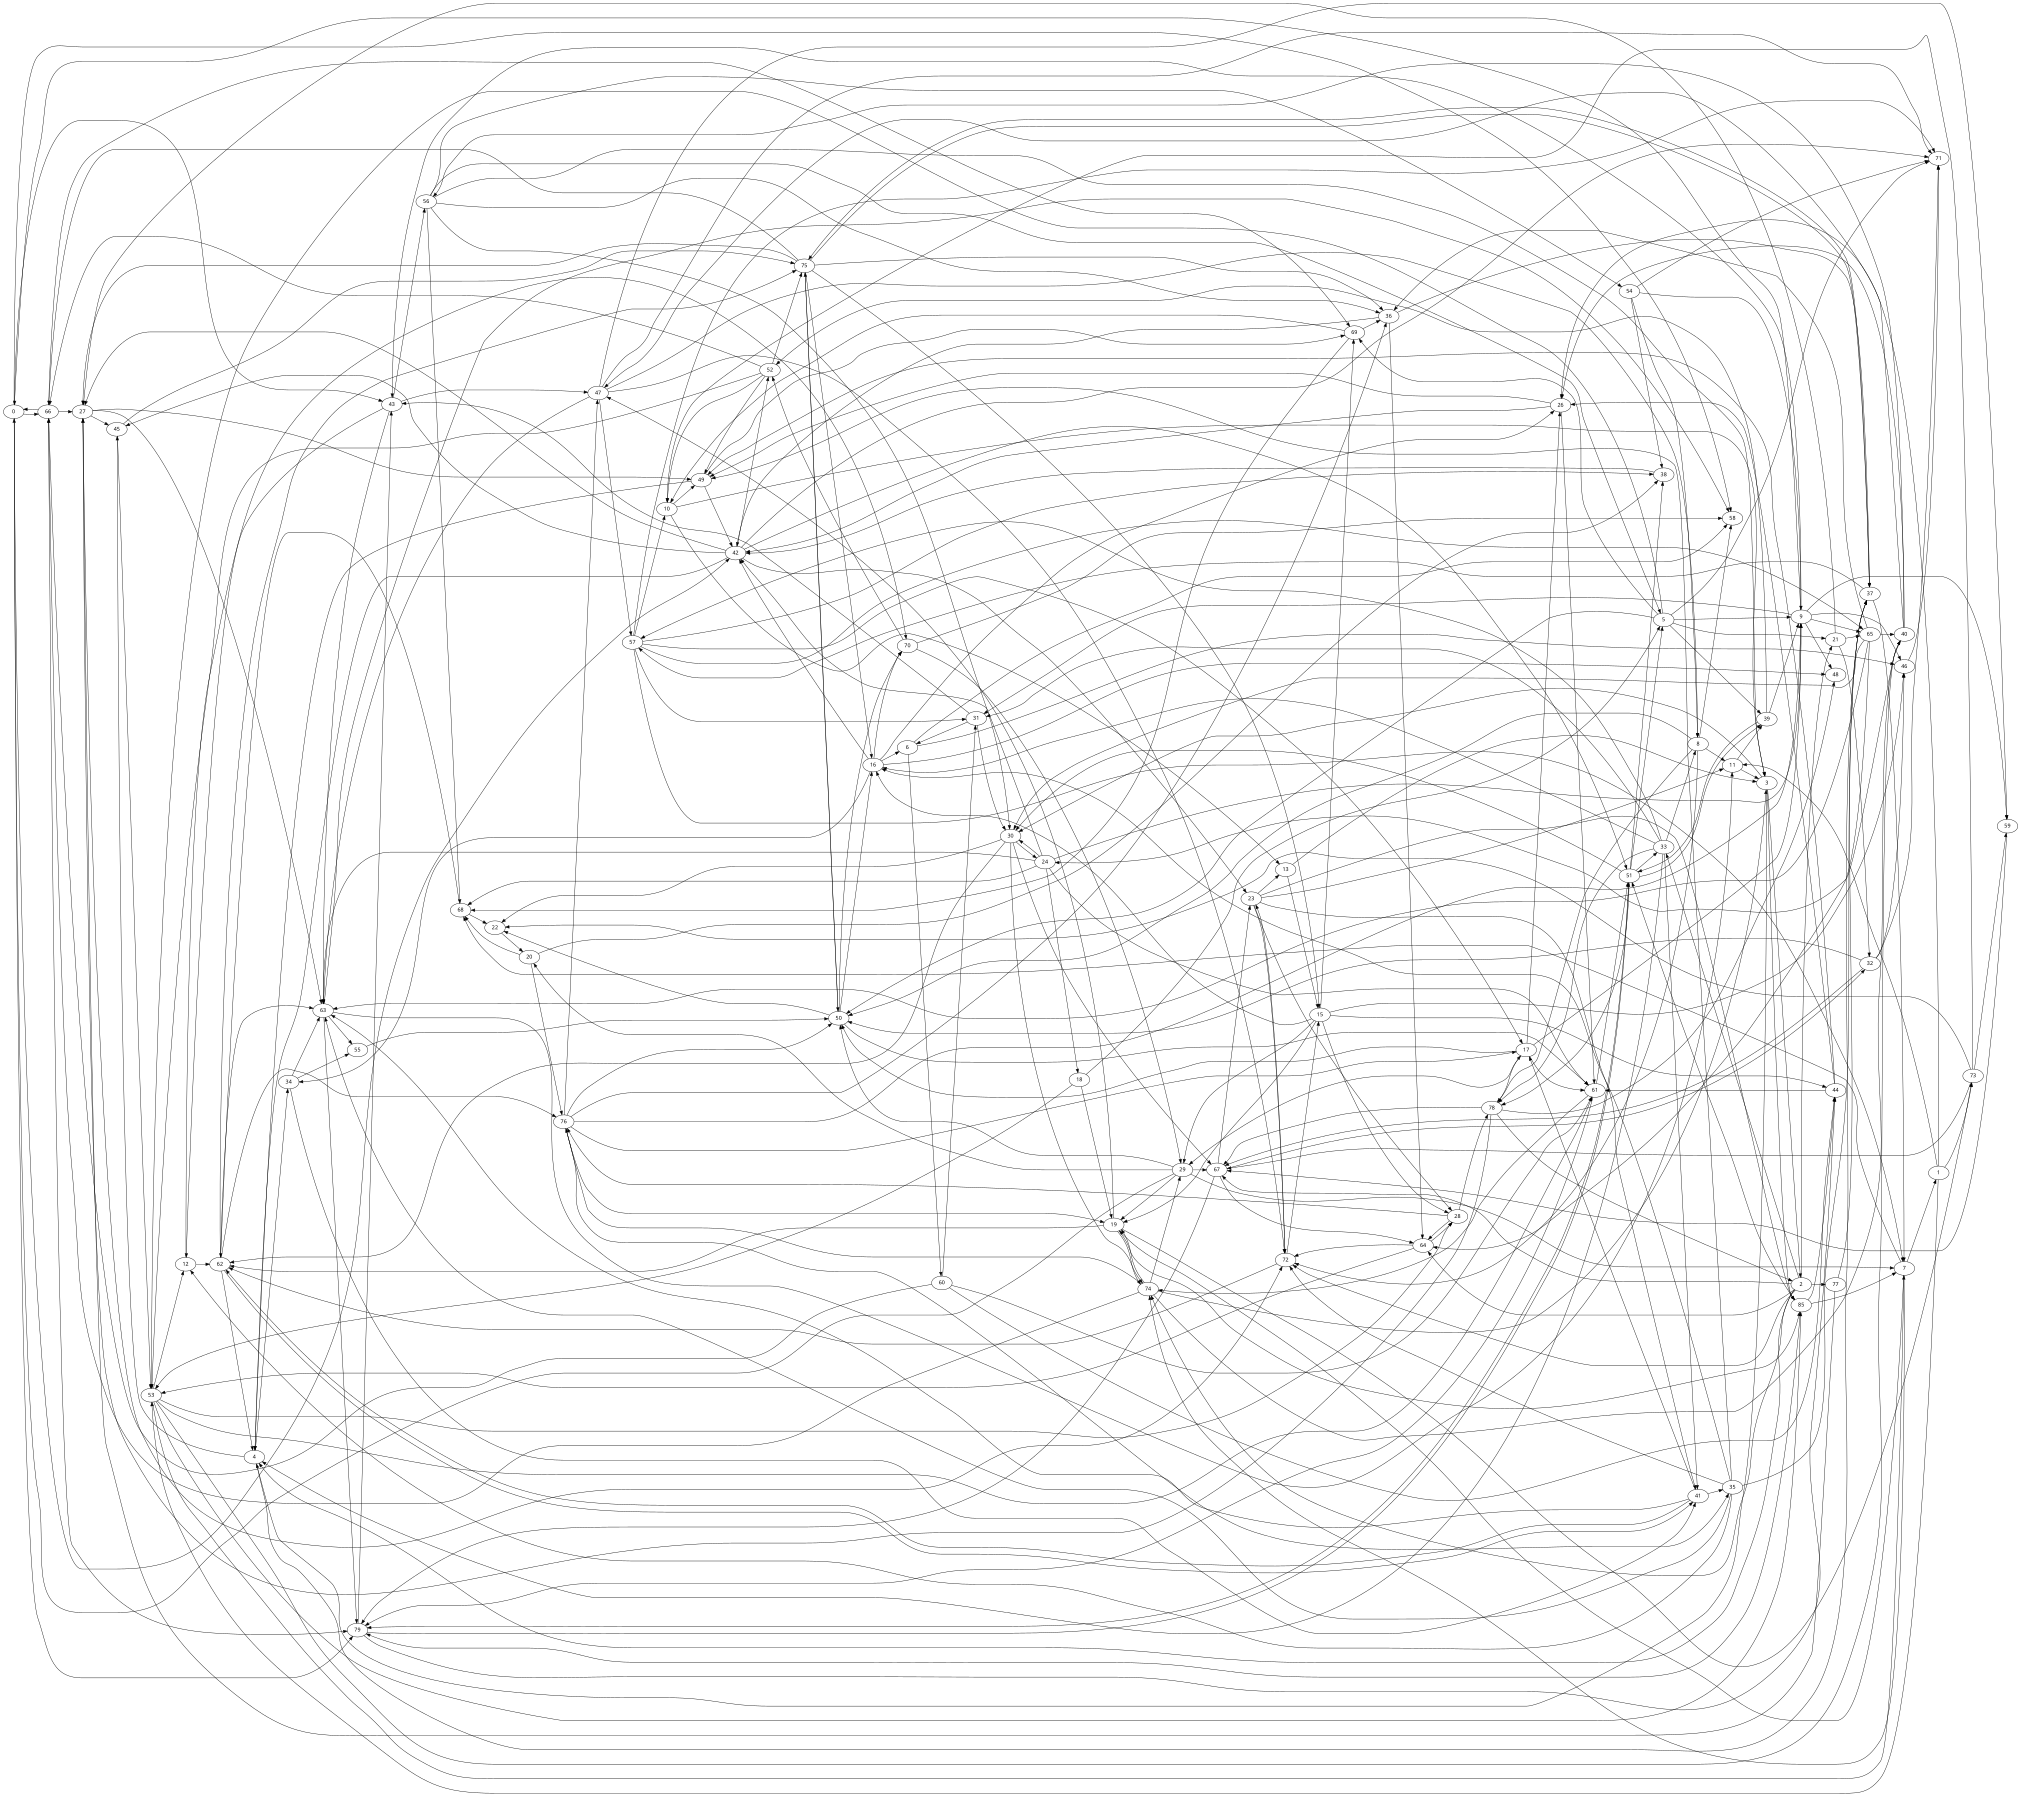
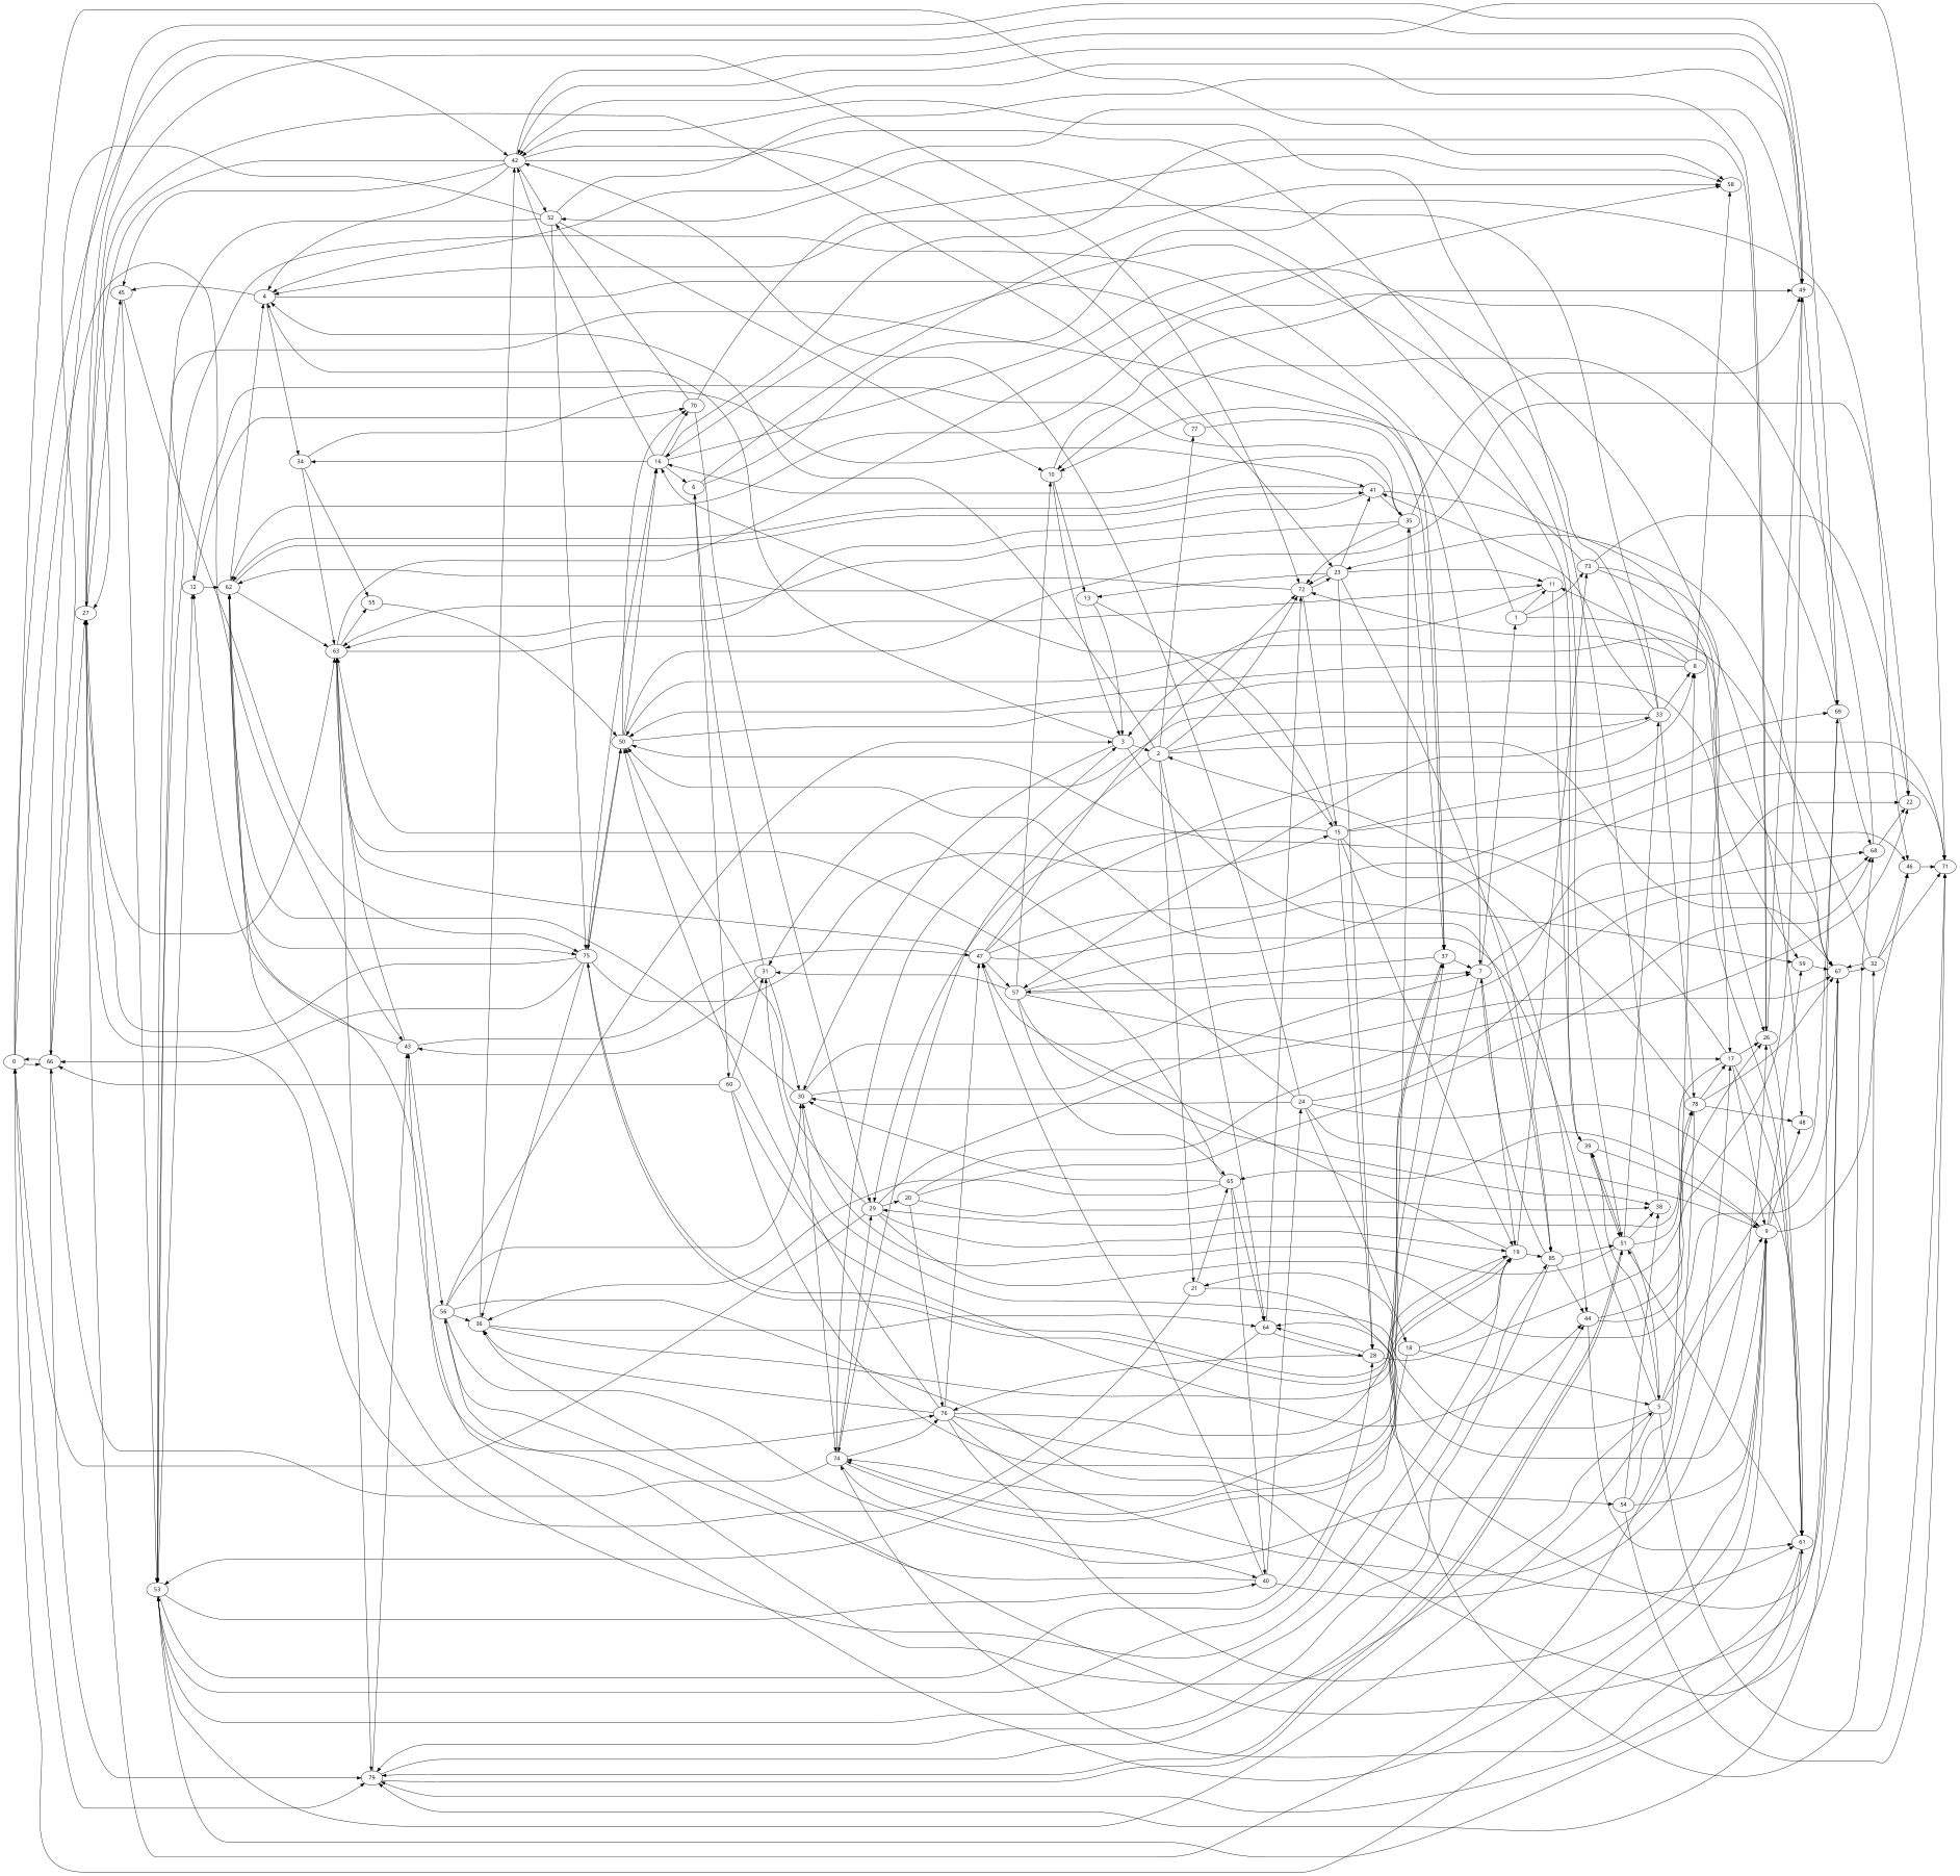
  digraph {
    fontname="Noto Sans"
    rankdir=LR
    node [fontname="Noto Sans"]
    edge [fontname="Noto Sans"]
    0
    58
    66
    42
    79
    43
    69
    27
    4
    45
    71
    23
    51
    52
    44
    12
    47
    63
    56
    10
    68
    36
    49
    72
    37
    34
    53
    75
    11
    n30 [label=85]
    28
    41
    13
    39
    33
    78
    30
    5
    38
    26
    61
    62
    70
    59
    8
    57
    55
    3
    54
    1
    73
    7
    40
    67
    22
    74
    19
    64
    76
    24
    32
    2
    9
    77
    21
    31
    16
    65
    15
    29
    50
    48
    17
    6
    35
    46
    20
    18
    60
    0 -> 58
    0 -> 66
    0 -> 42
    0 -> 79
    0 -> 43
    66 -> 0
    66 -> 79
    66 -> 69
    66 -> 27
    42 -> 27
    42 -> 4
    42 -> 45
    42 -> 71
    42 -> 23
    42 -> 51
    42 -> 52
    79 -> 43
    79 -> 51
    79 -> 44
    43 -> 12
    43 -> 47
    43 -> 63
    43 -> 56
    69 -> 10
    69 -> 68
    69 -> 36
    27 -> 45
    27 -> 63
    27 -> 49
    27 -> 72
    4 -> 45
    4 -> 37
    4 -> 34
    45 -> 53
    45 -> 75
    23 -> 72
    23 -> 11
    23 -> n30
    23 -> 28
    23 -> 41
    23 -> 13
    51 -> 79
    51 -> 39
    51 -> 33
    51 -> 78
    51 -> 30
    51 -> 5
    51 -> 38
    52 -> 66
    52 -> 10
    52 -> 49
    52 -> 53
    52 -> 75
    44 -> 49
    44 -> 26
    44 -> 61
    12 -> 62
    12 -> 70
    47 -> 71
    47 -> 63
    47 -> 72
    47 -> 59
    47 -> 8
    47 -> 57
    63 -> 58
    63 -> 79
    63 -> 11
    63 -> 55
    56 -> 68
    56 -> 36
    56 -> 30
    56 -> 5
    56 -> 3
    56 -> 54
    10 -> 49
    10 -> 13
    10 -> 3
    68 -> 62
    68 -> 22
    36 -> 42
    36 -> 37
    36 -> 64
    49 -> 42
    49 -> 69
    49 -> 4
    72 -> 23
    72 -> 62
    72 -> 15
    37 -> 75
    37 -> 57
    37 -> 7
    34 -> 63
    34 -> 41
    34 -> 55
    53 -> 12
    53 -> n30
    53 -> 28
    53 -> 61
    53 -> 7
    53 -> 40
    75 -> 66
    75 -> 27
    75 -> 36
    75 -> 37
    75 -> 16
    75 -> 15
    75 -> 50
    11 -> 39
    11 -> 3
    n30 -> 79
    n30 -> 51
    n30 -> 44
    n30 -> 7
    28 -> 78
    28 -> 64
    28 -> 76
    41 -> 63
    41 -> 62
    41 -> 17
    41 -> 35
    13 -> 3
    13 -> 15
    39 -> 51
    39 -> 52
    39 -> 9
    33 -> 4
    33 -> 41
    33 -> 78
    33 -> 8
    33 -> 57
    33 -> 31
    33 -> 16
    78 -> 27
    78 -> 67
    78 -> 2
    78 -> 48
    78 -> 17
    30 -> 62
    30 -> 67
    30 -> 22
    30 -> 74
-   30 -> 24
    5 -> 69
    5 -> 71
    5 -> 53
    5 -> 39
    5 -> 9
    5 -> 21
    5 -> 50
    38 -> 42
    26 -> 42
    26 -> 49
    26 -> 61
    61 -> 79
    61 -> 51
    61 -> 74
    62 -> 4
    62 -> 63
    62 -> 75
    62 -> 41
    62 -> 76
    70 -> 58
    70 -> 52
    70 -> 29
    59 -> 67
    8 -> 58
    8 -> 72
    8 -> 11
-   8 -> 78
    8 -> 50
    57 -> 71
    57 -> 10
    57 -> 38
    57 -> 7
    57 -> 31
    57 -> 65
    57 -> 17
    55 -> 50
    3 -> 4
    3 -> n30
    3 -> 30
    3 -> 2
    54 -> 71
    54 -> 38
    54 -> 8
    54 -> 9
    1 -> 53
    1 -> 11
    1 -> 26
    1 -> 73
    73 -> 10
    73 -> 59
    73 -> 67
    73 -> 22
    7 -> 68
    7 -> 1
    7 -> 74
    7 -> 19
    40 -> 47
    40 -> 56
    40 -> 26
    40 -> 24
    67 -> 79
    67 -> 23
    67 -> 64
    67 -> 32
    74 -> 66
    74 -> 3
    74 -> 40
    74 -> 19
    74 -> 76
    74 -> 29
    19 -> 47
    19 -> n30
    19 -> 62
    19 -> 73
    19 -> 74
    64 -> 72
    64 -> 53
    64 -> 28
    76 -> 47
    76 -> 36
    76 -> 19
    76 -> 9
    76 -> 50
    76 -> 17
    76 -> 35
    24 -> 42
    24 -> 63
    24 -> 68
    24 -> 30
    24 -> 61
    24 -> 9
    24 -> 18
    32 -> 71
    32 -> 67
    32 -> 50
    32 -> 46
    2 -> 4
    2 -> 72
    2 -> 33
    2 -> 67
    2 -> 74
    2 -> 64
    2 -> 77
    2 -> 21
    9 -> 0
    9 -> 43
    9 -> 59
    9 -> 31
    9 -> 65
    9 -> 48
    9 -> 46
    77 -> 27
    77 -> 37
    21 -> 27
    21 -> 32
    21 -> 65
    31 -> 43
    31 -> 30
    31 -> 6
    16 -> 42
    16 -> 34
    16 -> 26
    16 -> 70
    16 -> 48
    16 -> 6
    65 -> 63
    65 -> 36
    65 -> 30
    65 -> 40
    65 -> 64
    15 -> 69
    15 -> 44
    15 -> 28
    15 -> 19
    15 -> 16
    15 -> 29
    15 -> 46
    29 -> 0
    29 -> 7
    29 -> 67
    29 -> 19
    29 -> 50
    29 -> 20
    50 -> 75
    50 -> 61
    50 -> 70
    50 -> 22
    50 -> 16
    17 -> 26
    17 -> 61
    17 -> 9
    17 -> 29
    17 -> 50
    6 -> 58
    6 -> 46
    6 -> 60
    35 -> 12
    35 -> 63
    35 -> 49
    35 -> 72
    35 -> 37
    35 -> 16
    46 -> 71
    20 -> 68
    20 -> 38
-   22 -> 20
+   20 -> 22
    20 -> 76
    18 -> 53
    18 -> 5
    18 -> 19
    60 -> 66
    60 -> 44
    60 -> 61
    60 -> 31
  }
